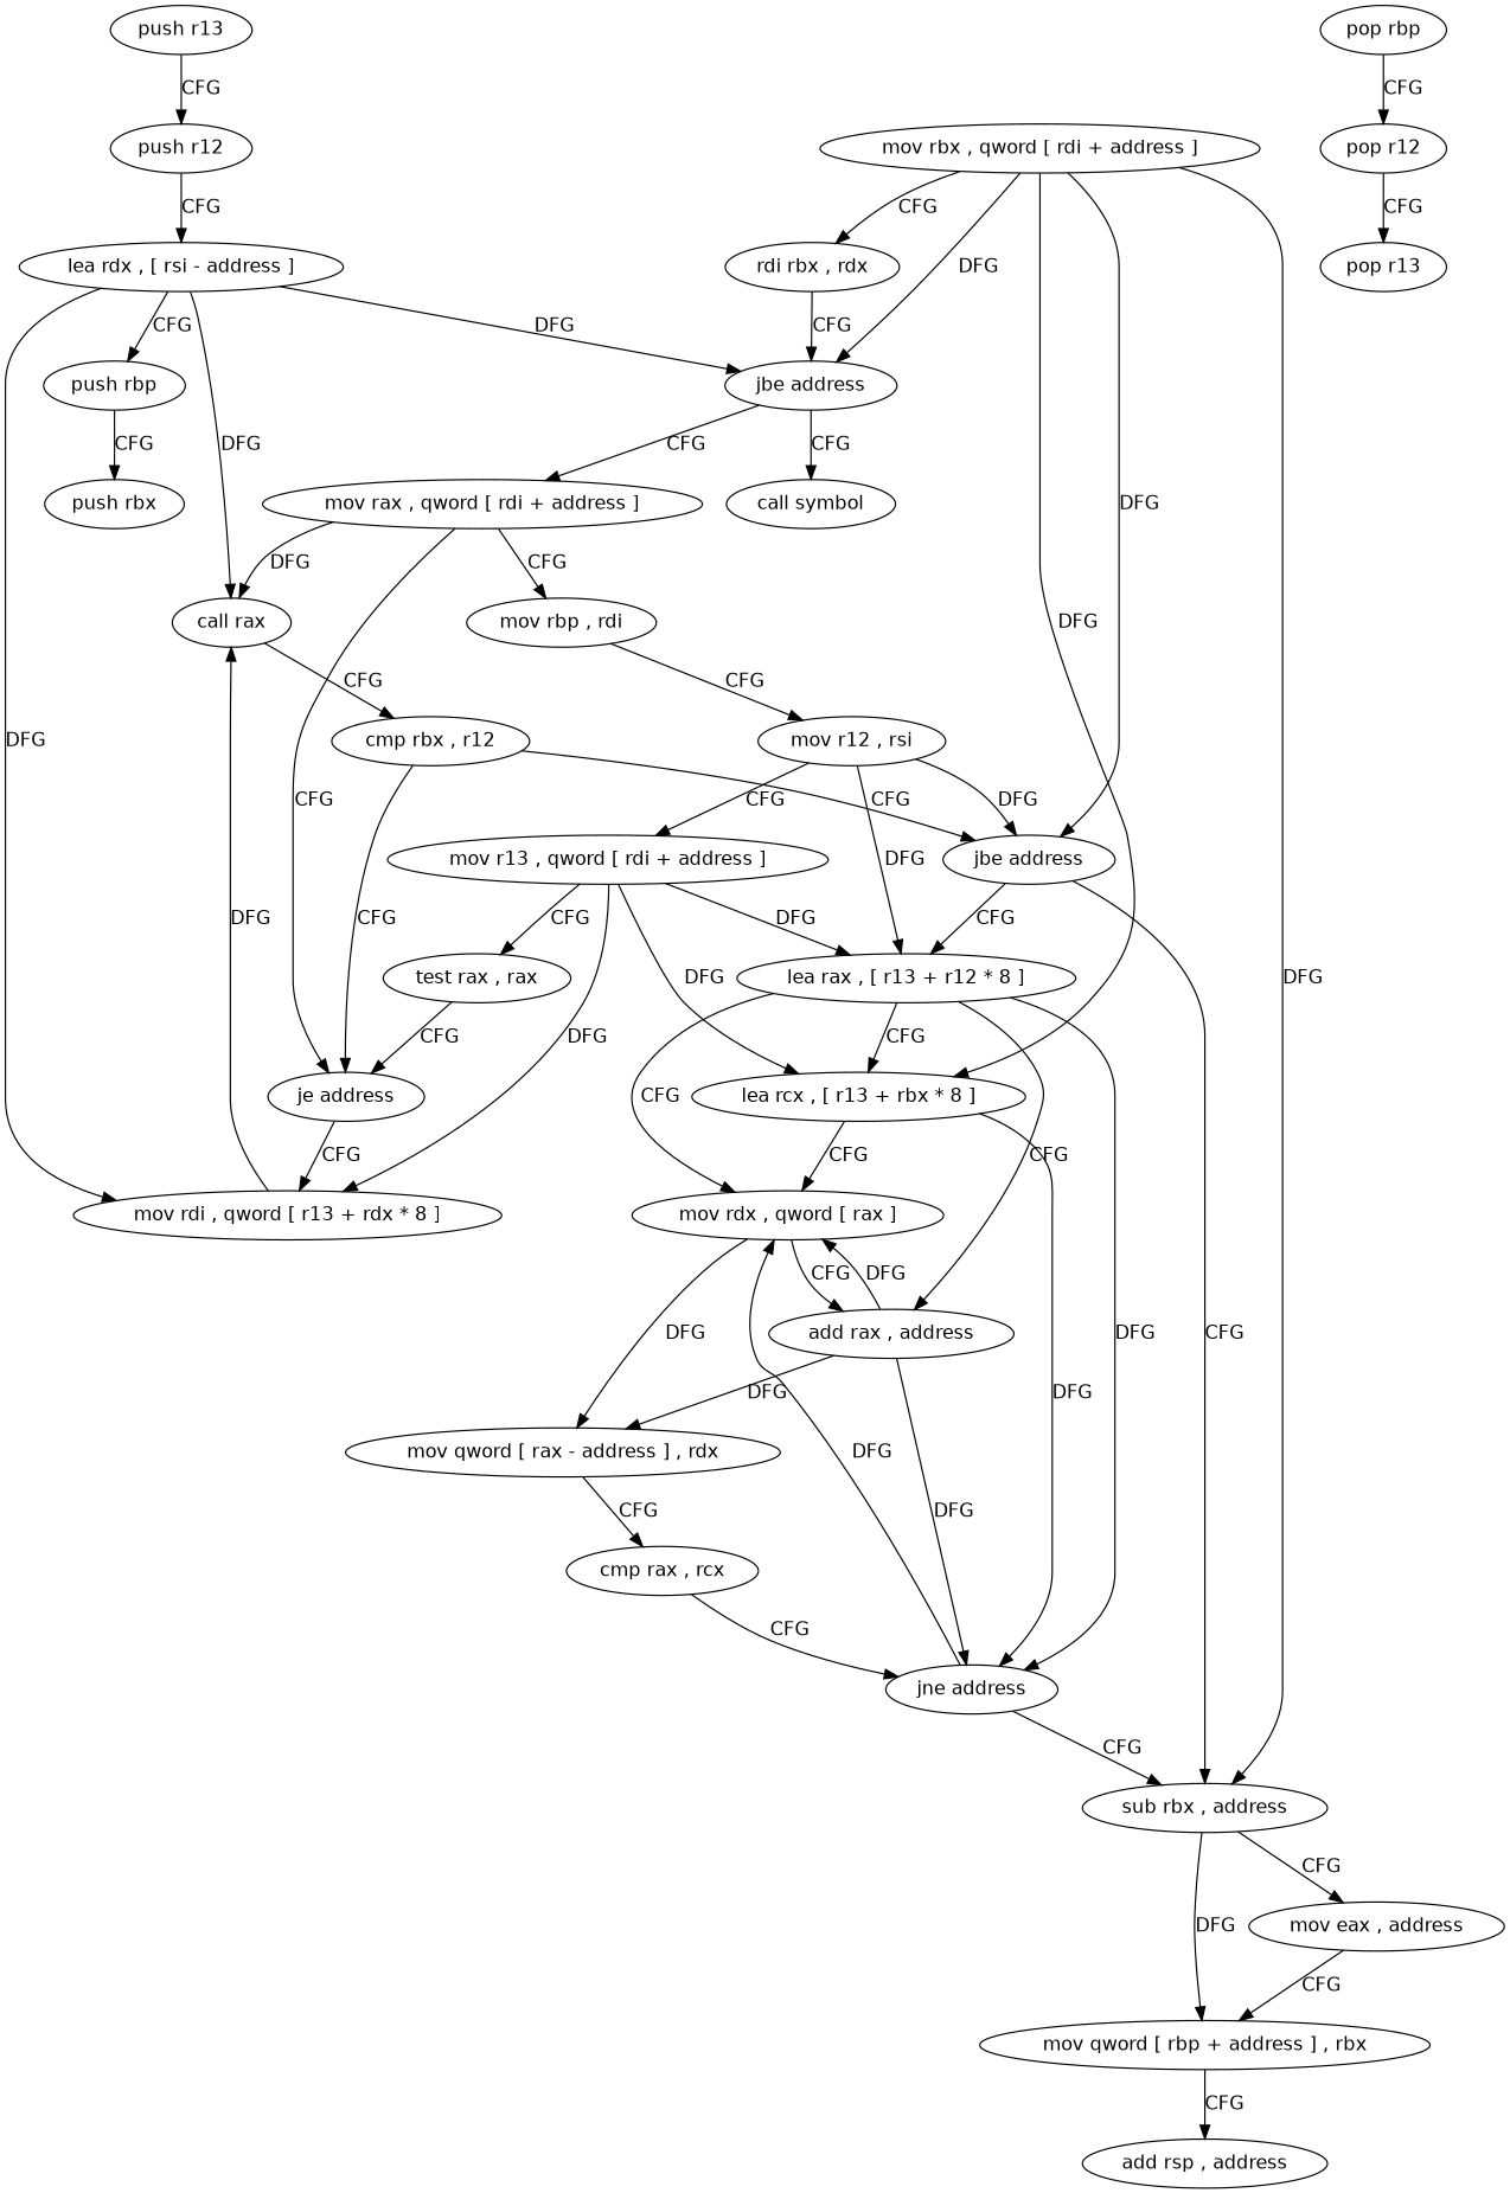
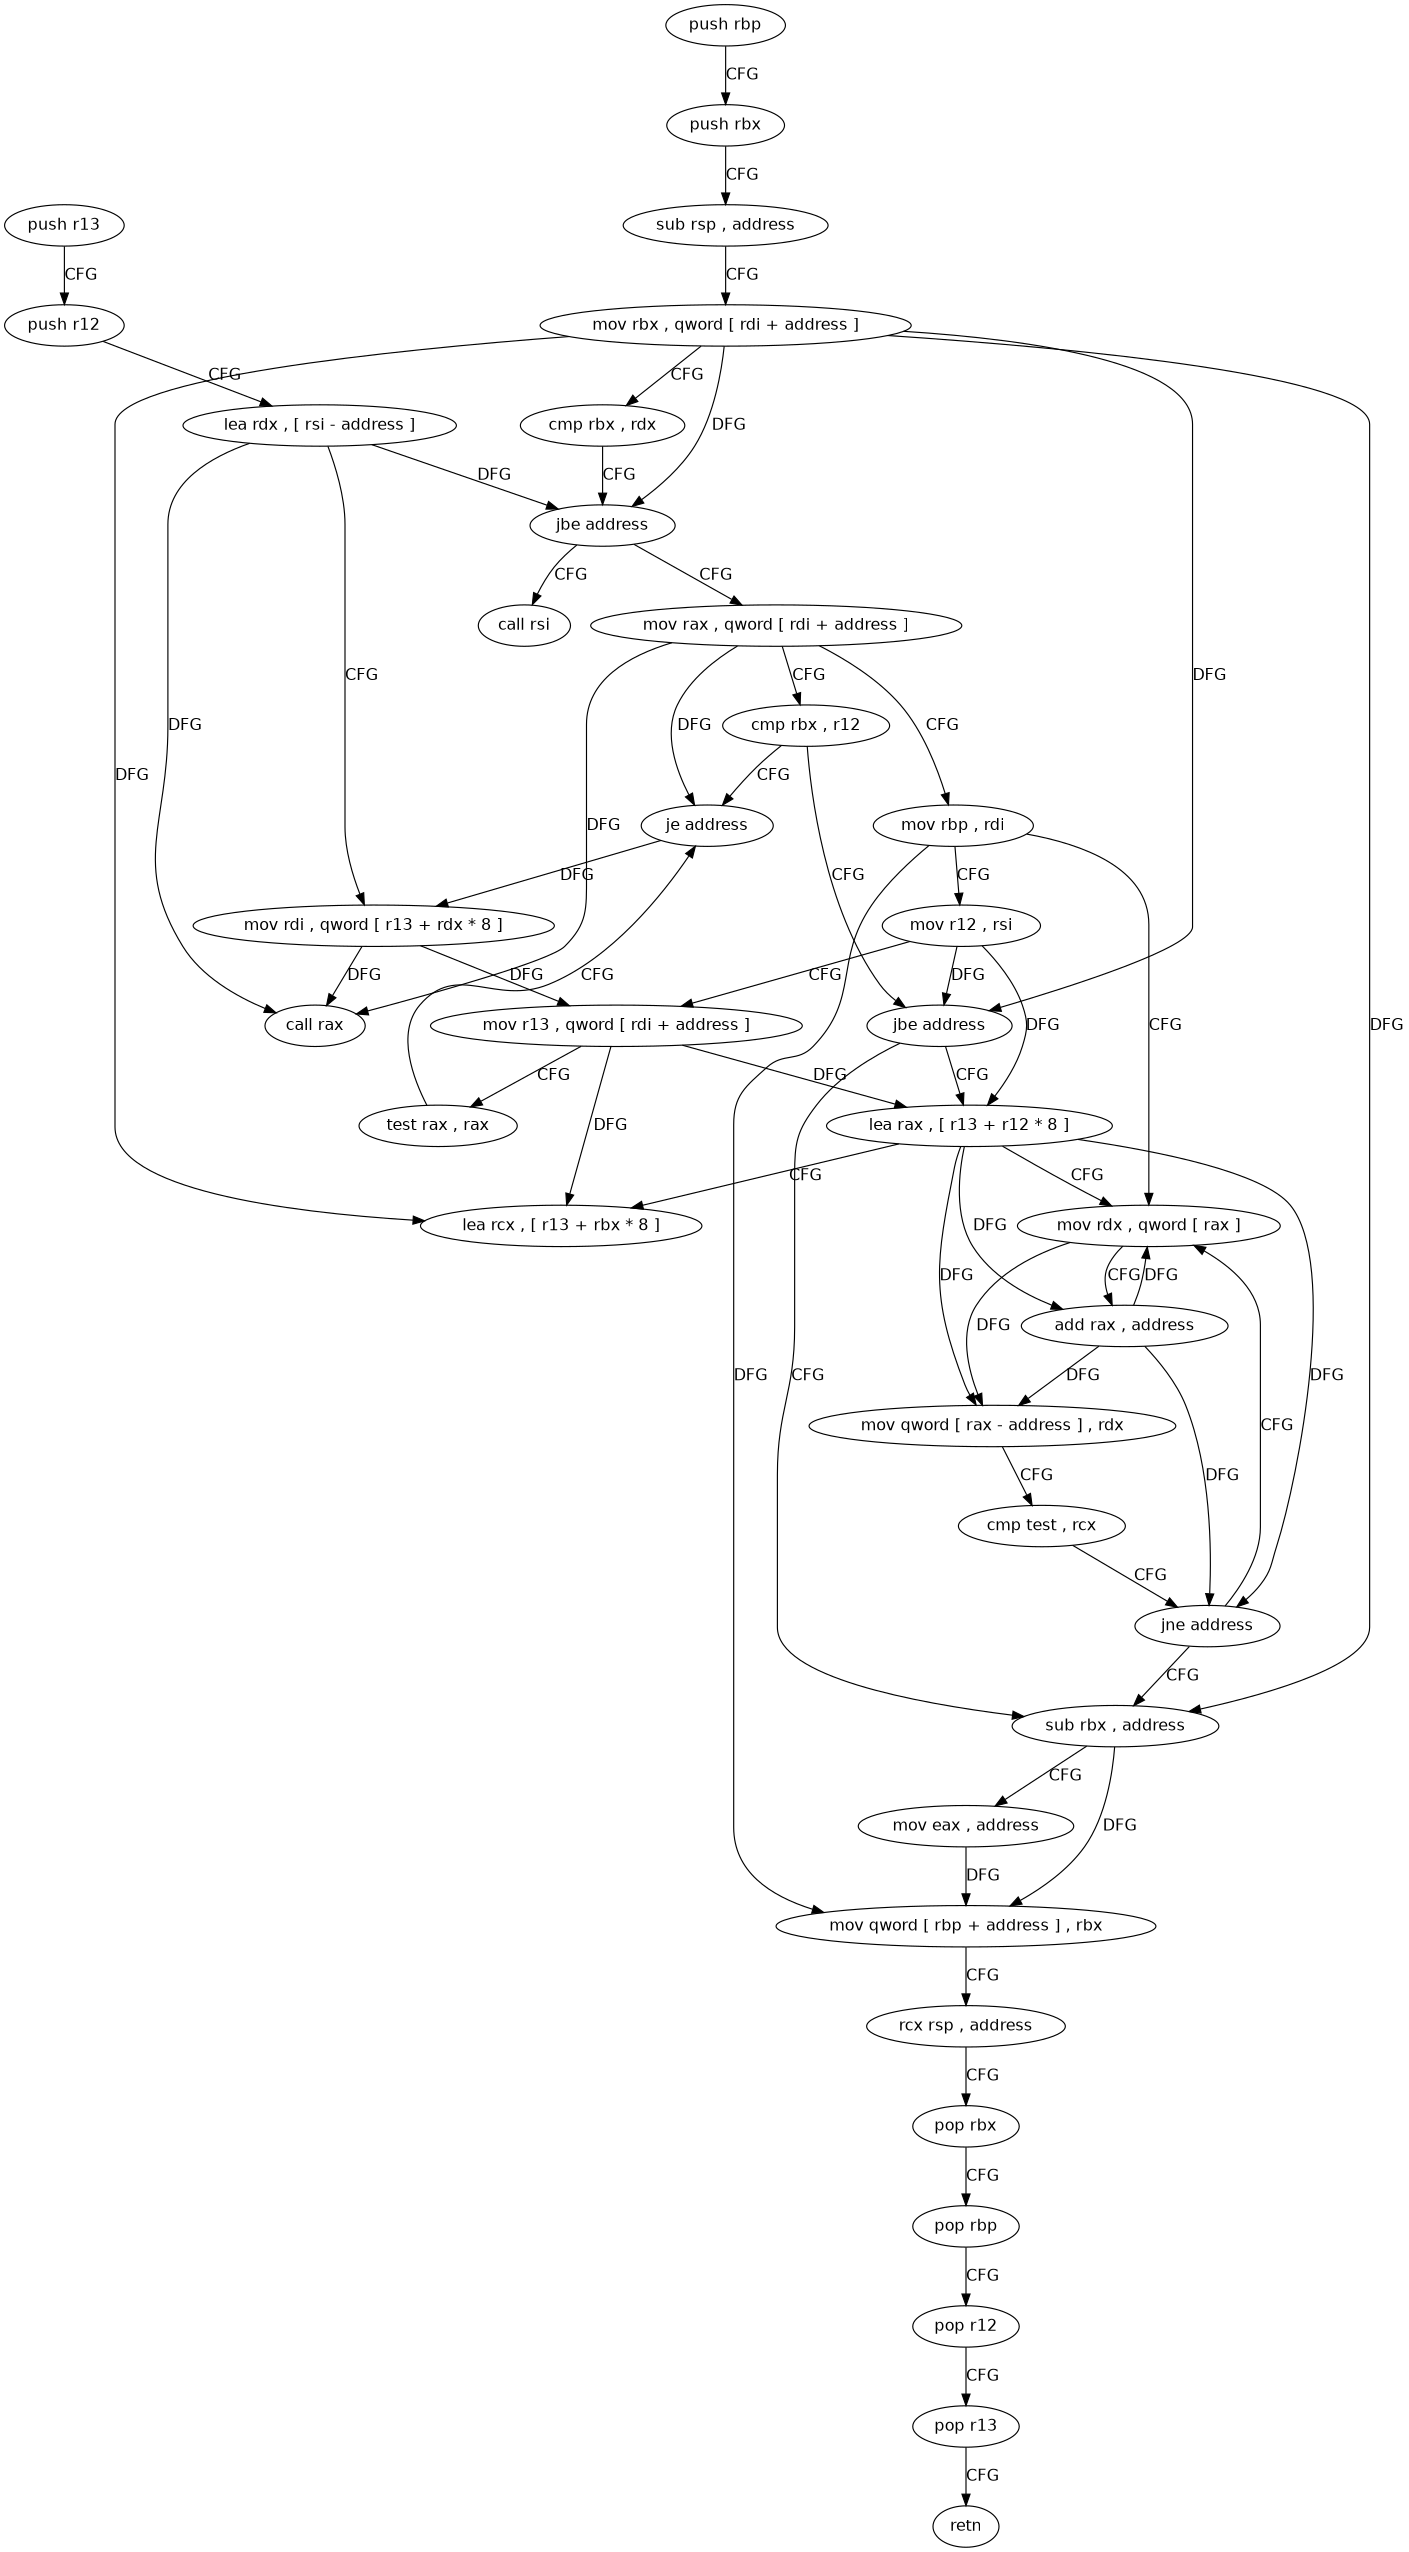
  digraph {
    fontname="DejaVu Sans"
    node [fontname="DejaVu Sans"]
    edge [fontname="DejaVu Sans"]
    n1 [label="push r13"]
    n2 [label="push r12"]
    n3 [label="lea rdx , [ rsi - address ]"]
    n4 [label="push rbp"]
    n5 [label="jbe address"]
    n6 [label="mov rdi , qword [ r13 + rdx * 8 ]"]
    n7 [label="call rax"]
    n8 [label="push rbx"]
-   n9 [label="call symbol"]
+   n9 [label="call rsi"]
    n10 [label="mov rax , qword [ rdi + address ]"]
    n11 [label="cmp rbx , r12"]
+   n12 [label="sub rsp , address"]
    n13 [label="mov rbx , qword [ rdi + address ]"]
-   n14 [label="rdi rbx , rdx"]
+   n14 [label="cmp rbx , rdx"]
    n15 [label="jbe address"]
    n16 [label="sub rbx , address"]
    n17 [label="lea rcx , [ r13 + rbx * 8 ]"]
    n18 [label="lea rax , [ r13 + r12 * 8 ]"]
    n19 [label="mov qword [ rbp + address ] , rbx"]
    n20 [label="mov eax , address"]
    n21 [label="mov rdx , qword [ rax ]"]
    n22 [label="jne address"]
    n23 [label="mov rbp , rdi"]
    n24 [label="je address"]
    n25 [label="mov r12 , rsi"]
    n26 [label="mov r13 , qword [ rdi + address ]"]
-   n27 [label="add rsp , address"]
+   n27 [label="rcx rsp , address"]
    n28 [label="test rax , rax"]
    n29 [label="add rax , address"]
    n30 [label="mov qword [ rax - address ] , rdx"]
-   n31 [label="cmp rax , rcx"]
+   n31 [label="cmp test , rcx"]
+   n32 [label="pop rbx"]
    n33 [label="pop rbp"]
    n34 [label="pop r12"]
    n35 [label="pop r13"]
+   n36 [label=retn]
    n1 -> n2 [label=CFG]
    n2 -> n3 [label=CFG]
-   n3 -> n4 [label=CFG]
    n3 -> n5 [label=DFG]
-   n3 -> n6 [label=DFG]
+   n3 -> n6 [label=CFG]
    n3 -> n7 [label=DFG]
    n4 -> n8 [label=CFG]
    n5 -> n9 [label=CFG]
    n5 -> n10 [label=CFG]
    n6 -> n7 [label=DFG]
-   n7 -> n11 [label=CFG]
+   n10 -> n11 [label=CFG]
+   n8 -> n12 [label=CFG]
    n10 -> n7 [label=DFG]
    n10 -> n23 [label=CFG]
-   n10 -> n24 [label=CFG]
+   n10 -> n24 [label=DFG]
    n11 -> n15 [label=CFG]
    n11 -> n24 [label=CFG]
+   n12 -> n13 [label=CFG]
    n13 -> n5 [label=DFG]
    n13 -> n14 [label=CFG]
    n13 -> n15 [label=DFG]
    n13 -> n16 [label=DFG]
    n13 -> n17 [label=DFG]
    n14 -> n5 [label=CFG]
    n15 -> n16 [label=CFG]
    n15 -> n18 [label=CFG]
    n16 -> n19 [label=DFG]
    n16 -> n20 [label=CFG]
-   n17 -> n21 [label=CFG]
-   n17 -> n22 [label=DFG]
+   n23 -> n21 [label=CFG]
    n18 -> n17 [label=CFG]
    n18 -> n21 [label=CFG]
    n18 -> n22 [label=DFG]
-   n18 -> n29 [label=CFG]
+   n18 -> n29 [label=DFG]
+   n18 -> n30 [label=DFG]
    n19 -> n27 [label=CFG]
-   n20 -> n19 [label=CFG]
+   n20 -> n19 [label=DFG]
    n21 -> n29 [label=CFG]
    n21 -> n30 [label=DFG]
    n22 -> n16 [label=CFG]
-   n22 -> n21 [label=DFG]
+   n22 -> n21 [label=CFG]
+   n23 -> n19 [label=DFG]
    n23 -> n25 [label=CFG]
-   n24 -> n6 [label=CFG]
+   n24 -> n6 [label=DFG]
    n25 -> n15 [label=DFG]
    n25 -> n18 [label=DFG]
    n25 -> n26 [label=CFG]
-   n26 -> n6 [label=DFG]
+   n6 -> n26 [label=DFG]
    n26 -> n17 [label=DFG]
    n26 -> n18 [label=DFG]
    n26 -> n28 [label=CFG]
+   n27 -> n32 [label=CFG]
    n28 -> n24 [label=CFG]
    n29 -> n21 [label=DFG]
    n29 -> n22 [label=DFG]
    n29 -> n30 [label=DFG]
    n30 -> n31 [label=CFG]
    n31 -> n22 [label=CFG]
+   n32 -> n33 [label=CFG]
    n33 -> n34 [label=CFG]
    n34 -> n35 [label=CFG]
+   n35 -> n36 [label=CFG]
  }
